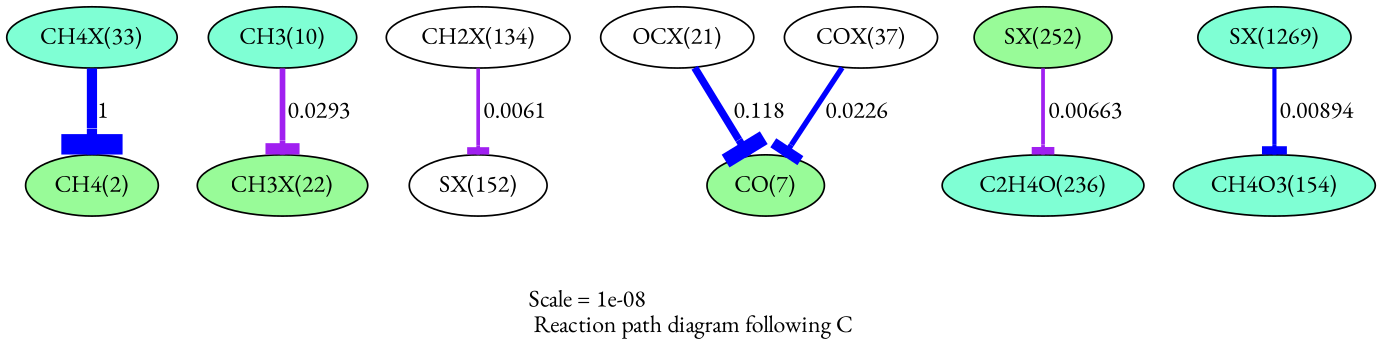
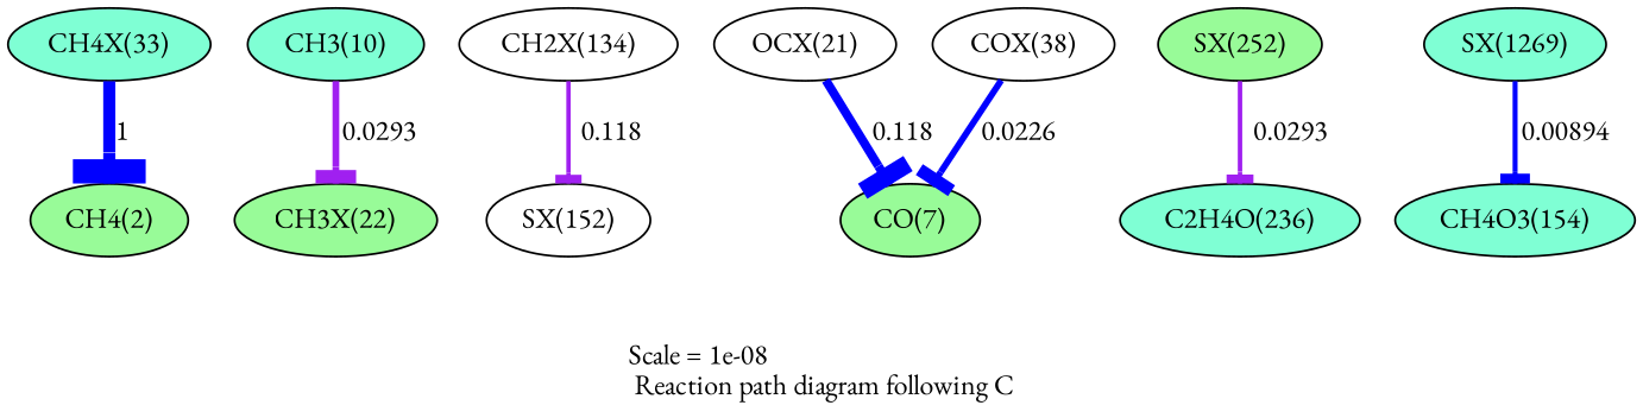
  digraph {
    fontname="EB Garamond"
    label="Scale = 1e-08\l Reaction path diagram following C"
    node [fillcolor=aquamarine fontname="EB Garamond" style=filled]
    edge [arrowhead=tee color=blue fontname="EB Garamond"]
    n1 [label="CH4X(33)"]
    n2 [fillcolor=palegreen label="CH4(2)"]
    n3 [label="CH3(10)"]
    n4 [fillcolor=palegreen label="CH3X(22)"]
    n5 [fillcolor=white label="CH2X(134)"]
    n6 [fillcolor=white label="SX(152)"]
    n7 [fillcolor=white label="OCX(21)"]
    n8 [fillcolor=palegreen label="CO(7)"]
-   n9 [fillcolor=white label="COX(37)"]
+   n9 [fillcolor=white label="COX(38)"]
    n10 [fillcolor=palegreen label="SX(252)"]
    n11 [label="C2H4O(236)"]
    n12 [label="SX(1269)"]
    n13 [label="CH4O3(154)"]
    n1 -> n2 [arrowsize=3 label=" 1" penwidth=6]
    n3 -> n4 [arrowsize=1.67 color=purple label=" 0.0293" penwidth=3.33]
-   n5 -> n6 [arrowsize=1.08 color=purple label=" 0.0061" penwidth=2.15]
+   n5 -> n6 [arrowsize=1.08 color=purple label=" 0.118" penwidth=2.15]
    n7 -> n8 [arrowsize=2.19 label=" 0.118" penwidth=4.39]
    n9 -> n8 [arrowsize=1.59 label=" 0.0226" penwidth=3.17]
-   n10 -> n11 [arrowsize=1.11 color=purple label=" 0.00663" penwidth=2.21]
+   n10 -> n11 [arrowsize=1.11 color=purple label=" 0.0293" penwidth=2.21]
    n12 -> n13 [arrowsize=1.22 label=" 0.00894" penwidth=2.44]
  }
